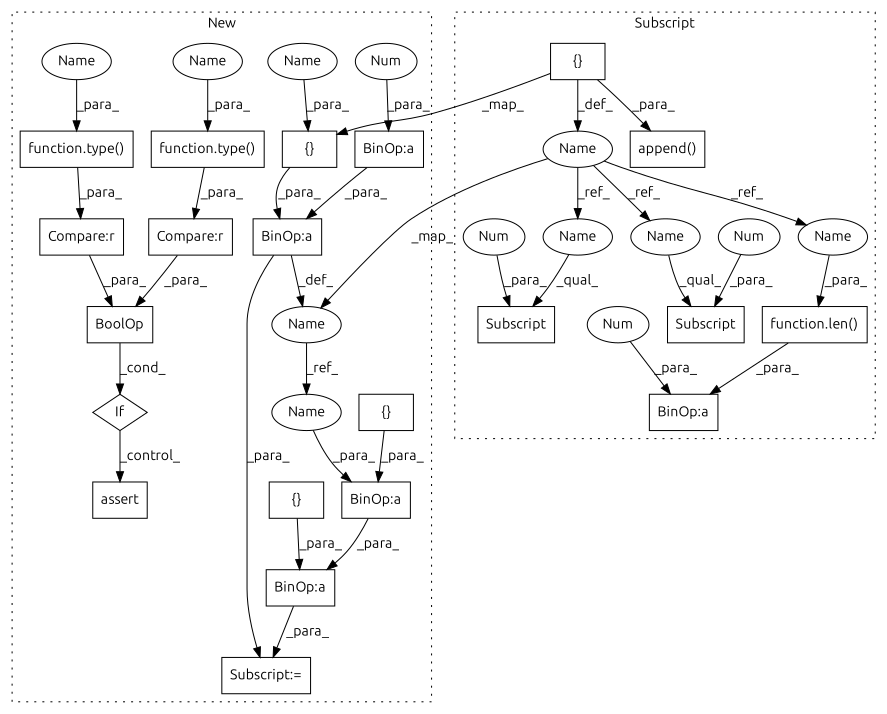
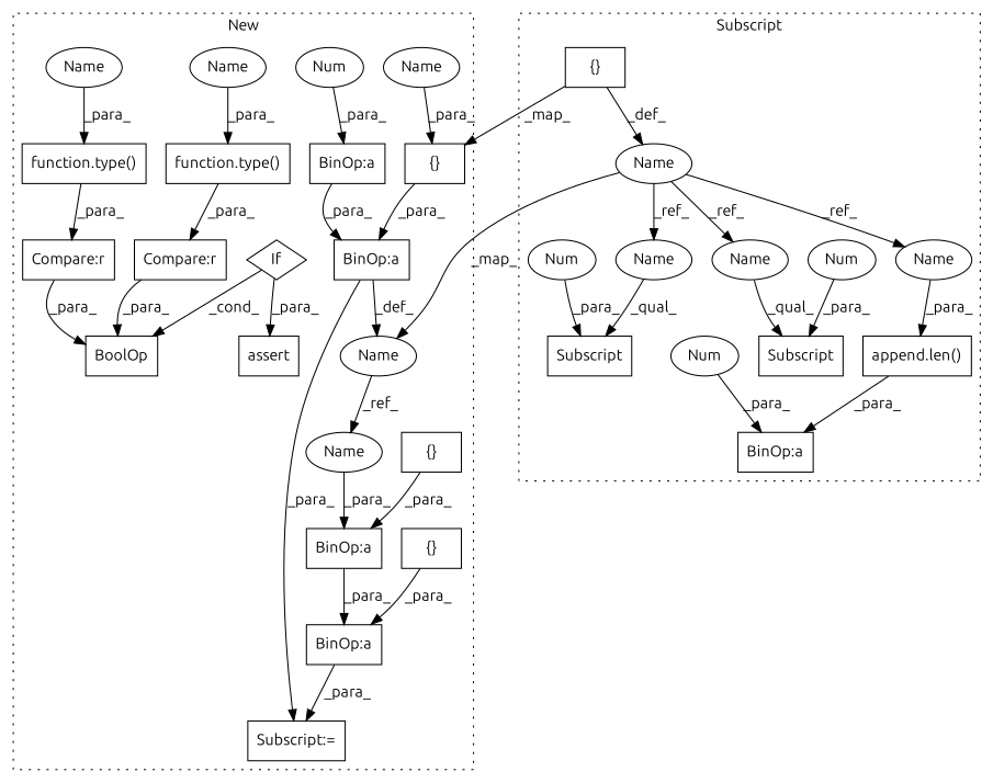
  digraph {
    fontname=Ubuntu
    node [a=87 fontname=Ubuntu l=15 s=1483 shape=box]
    edge [fontname=Ubuntu]
    n1 [a=63 l="19,0" label=Subscript s="1467,0"]
    n2 [a=76 l=2 label=Num shape=ellipse]
    n3 [a=59 l="1,0" label="{}" s="906,922"]
    n4 [a=82 l=3 label="BinOp:a" s=1238]
    n5 [a=63 l="18,0" label=Subscript s="1070,0"]
    n6 [label=Name s=888 shape=ellipse]
    n7 [a=76 l=1 label=Num s=1241 shape=ellipse]
    n8 [a=76 l=1 label=Num s=1086 shape=ellipse]
-   n9 [a=75 l="19,1" label="append()" s="1024,1193"]
-   n10 [a=75 l="4,1" label="function.len()" s="1218,1237"]
+   n10 [a=75 l="4,1" label="append.len()" s="1218,1237"]
    n11 [label=Name s=1467 shape=ellipse]
    n12 [label=Name s=1070 shape=ellipse]
    n13 [label=Name s=1222 shape=ellipse]
    n14 [a=72 l=63 label=BoolOp s=1502]
    n15 [a=40 l=29 label="Compare:r" s=1502]
    n16 [a=40 l=30 label="Compare:r" s=1535]
    n17 [a=96 l="0,14" label=If s="1502,1565" shape=diamond]
    n18 [a=75 l="5,1" label="function.type()" s="1535,1555"]
    n19 [a=59 l="1,0" label="{}" s="1454,1470"]
    n20 [a=82 l=3 label="BinOp:a" s=1471]
    n21 [a=82 l=33 label="BinOp:a" s=1707]
    n22 [a=82 l=3 label="BinOp:a"]
    n23 [a=82 l=3 label="BinOp:a" s=1719]
    n24 [a=59 l="1,0" label="{}" s="1740,1753"]
    n25 [label=Name s=1436 shape=ellipse]
    n26 [a=59 l="1,0" label="{}" s="1706,1718"]
    n27 [a=76 l=1 label=Num s=1486 shape=ellipse]
    n28 [a=75 l="5,1" label="function.type()" s="1502,1522"]
    n29 [a=65 l=7 label=assert s=1579]
    n30 [a=68 l=3 label="Subscript:=" s=1703]
    n31 [label=Name s=1507 shape=ellipse]
    n32 [label=Name s=1455 shape=ellipse]
    n33 [label=Name s=1540 shape=ellipse]
    n34 [label=Name s=1722 shape=ellipse]
    subgraph cluster_1 {
      label=Subscript
      style=dotted
      n1
      n2
      n3
      n4
      n5
      n6
      n7
      n8
-     n9
      n10
      n11
      n12
      n13
    }
    subgraph cluster_2 {
      label=New
      style=dotted
      n14
      n15
      n16
      n17
      n18
      n19
      n20
      n21
      n22
      n23
      n24
      n25
      n26
      n27
      n28
      n29
      n30
      n31
      n32
      n33
      n34
    }
    n2 -> n1 [label=_para_]
    n3 -> n6 [label=_def_]
-   n3 -> n9 [label=_para_]
    n3 -> n19 [label=_map_]
    n6 -> n11 [label=_ref_]
    n6 -> n12 [label=_ref_]
    n6 -> n13 [label=_ref_]
    n6 -> n25 [label=_map_]
    n7 -> n4 [label=_para_]
    n8 -> n5 [label=_para_]
    n10 -> n4 [label=_para_]
    n11 -> n1 [label=_qual_]
    n12 -> n5 [label=_qual_]
    n13 -> n10 [label=_para_]
-   n14 -> n17 [label=_cond_]
+   n17 -> n14 [label=_cond_]
    n15 -> n14 [label=_para_]
    n16 -> n14 [label=_para_]
-   n17 -> n29 [label=_control_]
+   n17 -> n29 [label=_para_]
    n18 -> n16 [label=_para_]
    n19 -> n20 [label=_para_]
    n20 -> n25 [label=_def_]
    n20 -> n30 [label=_para_]
    n21 -> n30 [label=_para_]
    n22 -> n20 [label=_para_]
    n23 -> n21 [label=_para_]
    n24 -> n21 [label=_para_]
    n25 -> n34 [label=_ref_]
    n26 -> n23 [label=_para_]
    n27 -> n22 [label=_para_]
    n28 -> n15 [label=_para_]
    n31 -> n28 [label=_para_]
    n32 -> n19 [label=_para_]
    n33 -> n18 [label=_para_]
    n34 -> n23 [label=_para_]
  }
